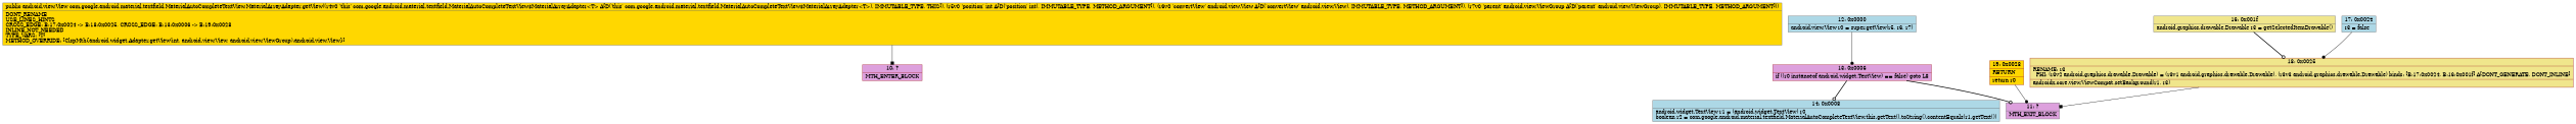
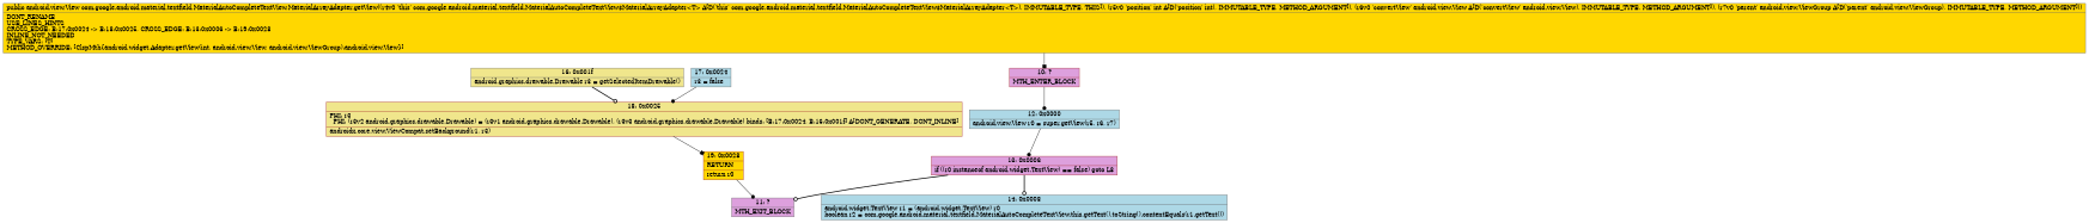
  digraph {
    node [color=gray40 fillcolor=plum shape=record style=filled]
    edge [arrowhead=dot style=solid]
    n1 [color=brown label="{10\:\ ?|MTH_ENTER_BLOCK\l}"]
    n2 [fillcolor=lightblue label="{12\:\ 0x0000|android.view.View r0 = super.getView(r5, r6, r7)\l}"]
    n3 [color=brown label="{13\:\ 0x0006|if ((r0 instanceof android.widget.TextView) == false) goto L8\l}"]
    n4 [fillcolor=lightblue label="{14\:\ 0x0008|android.widget.TextView r1 = (android.widget.TextView) r0\lboolean r2 = com.google.android.material.textfield.MaterialAutoCompleteTextView.this.getText().toString().contentEquals(r1.getText())\l}"]
    n5 [label="{11\:\ ?|MTH_EXIT_BLOCK\l}"]
    n6 [color=brown fillcolor=gold label="{19\:\ 0x0028|RETURN\l|return r0\l}"]
    n7 [fillcolor=khaki label="{16\:\ 0x001f|android.graphics.drawable.Drawable r3 = getSelectedItemDrawable()\l}"]
-   n8 [color=brown fillcolor=khaki label="{18\:\ 0x0025|RENAME: r3 \l  PHI: (r3v2 android.graphics.drawable.Drawable) = (r3v1 android.graphics.drawable.Drawable), (r3v3 android.graphics.drawable.Drawable) binds: [B:17:0x0024, B:16:0x001f] A[DONT_GENERATE, DONT_INLINE]\l|androidx.core.view.ViewCompat.setBackground(r1, r3)\l}"]
+   n8 [color=brown fillcolor=khaki label="{18\:\ 0x0025|PHI: r3 \l  PHI: (r3v2 android.graphics.drawable.Drawable) = (r3v1 android.graphics.drawable.Drawable), (r3v3 android.graphics.drawable.Drawable) binds: [B:17:0x0024, B:16:0x001f] A[DONT_GENERATE, DONT_INLINE]\l|androidx.core.view.ViewCompat.setBackground(r1, r3)\l}"]
    n9 [fillcolor=lightblue label="{17\:\ 0x0024|r3 = false\l}"]
    n10 [fillcolor=gold label="{public android.view.View com.google.android.material.textfield.MaterialAutoCompleteTextView.MaterialArrayAdapter.getView((r4v0 'this' com.google.android.material.textfield.MaterialAutoCompleteTextView$MaterialArrayAdapter\<T\> A[D('this' com.google.android.material.textfield.MaterialAutoCompleteTextView$MaterialArrayAdapter\<T\>), IMMUTABLE_TYPE, THIS]), (r5v0 'position' int A[D('position' int), IMMUTABLE_TYPE, METHOD_ARGUMENT]), (r6v0 'convertView' android.view.View A[D('convertView' android.view.View), IMMUTABLE_TYPE, METHOD_ARGUMENT]), (r7v0 'parent' android.view.ViewGroup A[D('parent' android.view.ViewGroup), IMMUTABLE_TYPE, METHOD_ARGUMENT]))  | DONT_RENAME\lUSE_LINES_HINTS\lCROSS_EDGE: B:17:0x0024 \-\> B:18:0x0025, CROSS_EDGE: B:13:0x0006 \-\> B:19:0x0028\lINLINE_NOT_NEEDED\lTYPE_VARS: [T]\lMETHOD_OVERRIDE: [ClspMth\{android.widget.Adapter.getView(int, android.view.View, android.view.ViewGroup):android.view.View\}]\l}"]
+   n1 -> n2
    n2 -> n3
    n3 -> n4 [arrowhead=odot style=bold]
    n3 -> n5 [arrowhead=odot style=bold]
    n6 -> n5
    n7 -> n8 [arrowhead=odot style=bold]
-   n8 -> n5 [arrowhead=box]
+   n8 -> n6 [arrowhead=box]
    n9 -> n8
    n10 -> n1 [arrowhead=box]
  }
